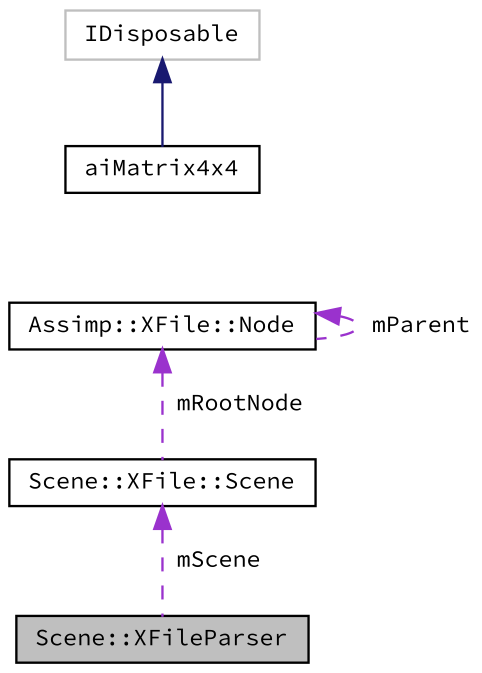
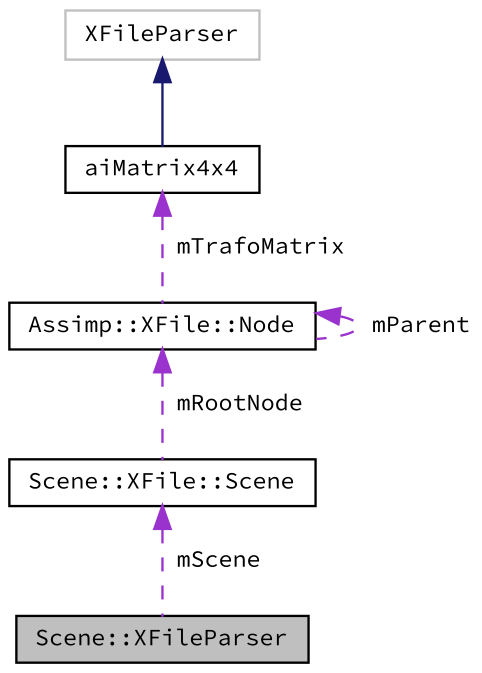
  digraph {
    fontname="Source Code Pro"
    node [color=black fillcolor=white fontname="Source Code Pro" fontsize=10 shape=record style=filled]
    edge [color=darkorchid3 dir=back fontname="Source Code Pro" fontsize=10 labelfontname=Helvetica labelfontsize=10 style=dashed]
    n1 [fillcolor=grey75 fontcolor=black height=0.2 label="Scene::XFileParser" width=0.4]
    n2 [height=0.2 label="Scene::XFile::Scene" width=0.4]
    n3 [height=0.2 label="Assimp::XFile::Node" width=0.4]
    n4 [height=0.2 label=aiMatrix4x4 width=0.4]
-   n5 [color=grey75 height=0.2 label=IDisposable width=0.4]
+   n5 [color=grey75 height=0.2 label=XFileParser width=0.4]
    n2 -> n1 [label=" mScene"]
    n3 -> n2 [label=" mRootNode"]
    n3 -> n3 [label=" mParent"]
+   n4 -> n3 [label=" mTrafoMatrix"]
    n5 -> n4 [color=midnightblue style=solid]
  }
